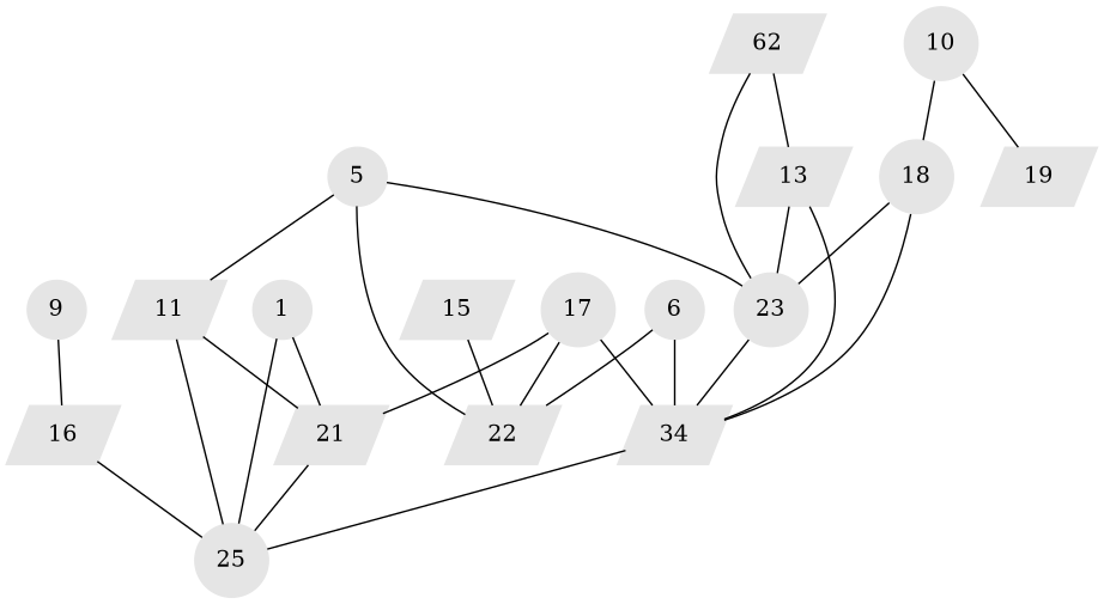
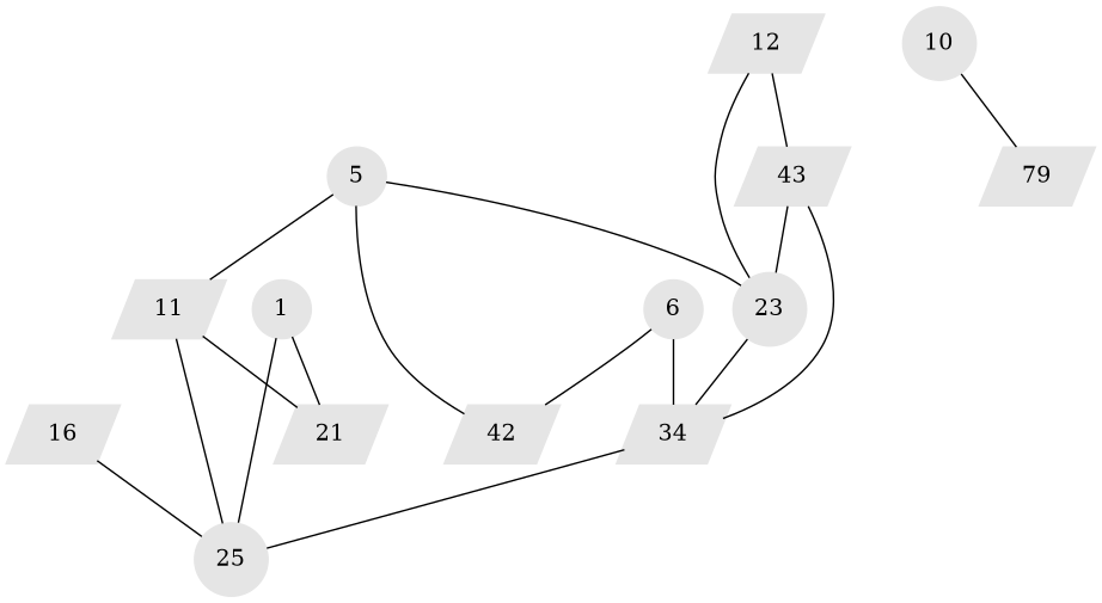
  graph {
    node [color=gray90 shape=parallelogram style=filled]
    edge [weight=1.0]
    21
    25 [shape=circle]
    11
    5 [shape=circle]
-   22
+   22 [label=42]
    23 [shape=circle]
    16
-   18 [shape=circle]
    n9 [label=34]
    6 [shape=circle]
-   17 [shape=circle]
    n12 [label=1 shape=circle]
-   9 [shape=circle]
    10 [shape=circle]
-   19
-   12 [label=62]
-   13
-   15
-   21 -- 25
+   19 [label=79]
+   12
+   13 [label=43]
    11 -- 21
    11 -- 25
    5 -- 11
    5 -- 22
    5 -- 23
    23 -- n9
    16 -- 25
-   18 -- 23
-   18 -- n9
    n9 -- 25
    6 -- 22
    6 -- n9 [weight=2.0]
-   17 -- 21
-   17 -- 22
-   17 -- n9
    n12 -- 21
    n12 -- 25
-   9 -- 16
-   10 -- 18
    10 -- 19
    12 -- 23
    12 -- 13
    13 -- 23
    13 -- n9
-   15 -- 22
  }
